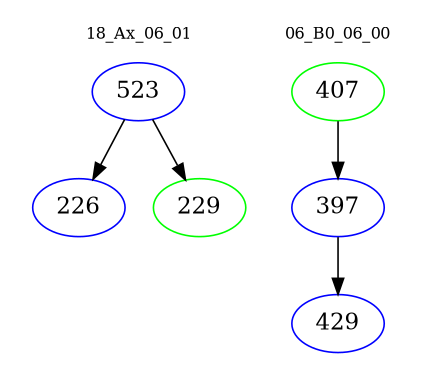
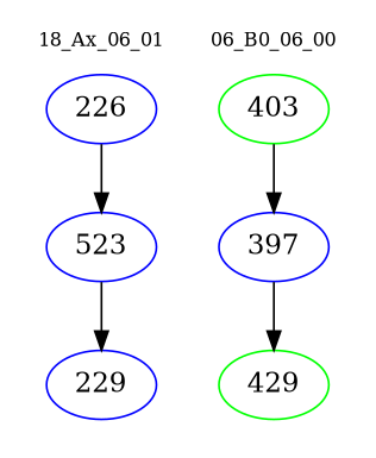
  digraph {
    node [color=blue]
    edge [color=black]
    n1 [label=226]
    n2 [label=523]
-   n3 [color=green label=229]
-   n4 [color=green label=407]
+   n3 [label=229]
+   n4 [color=green label=403]
    n5 [label=397]
-   n6 [label=429]
+   n6 [color=green label=429]
    subgraph cluster_1 {
      color=white
      fontsize=10
      label="18_Ax_06_01"
      n1
      n2
      n3
    }
    subgraph cluster_2 {
      color=white
      fontsize=10
      label="06_B0_06_00"
      n4
      n5
      n6
    }
-   n2 -> n1
+   n1 -> n2
    n2 -> n3
    n4 -> n5
    n5 -> n6
  }
